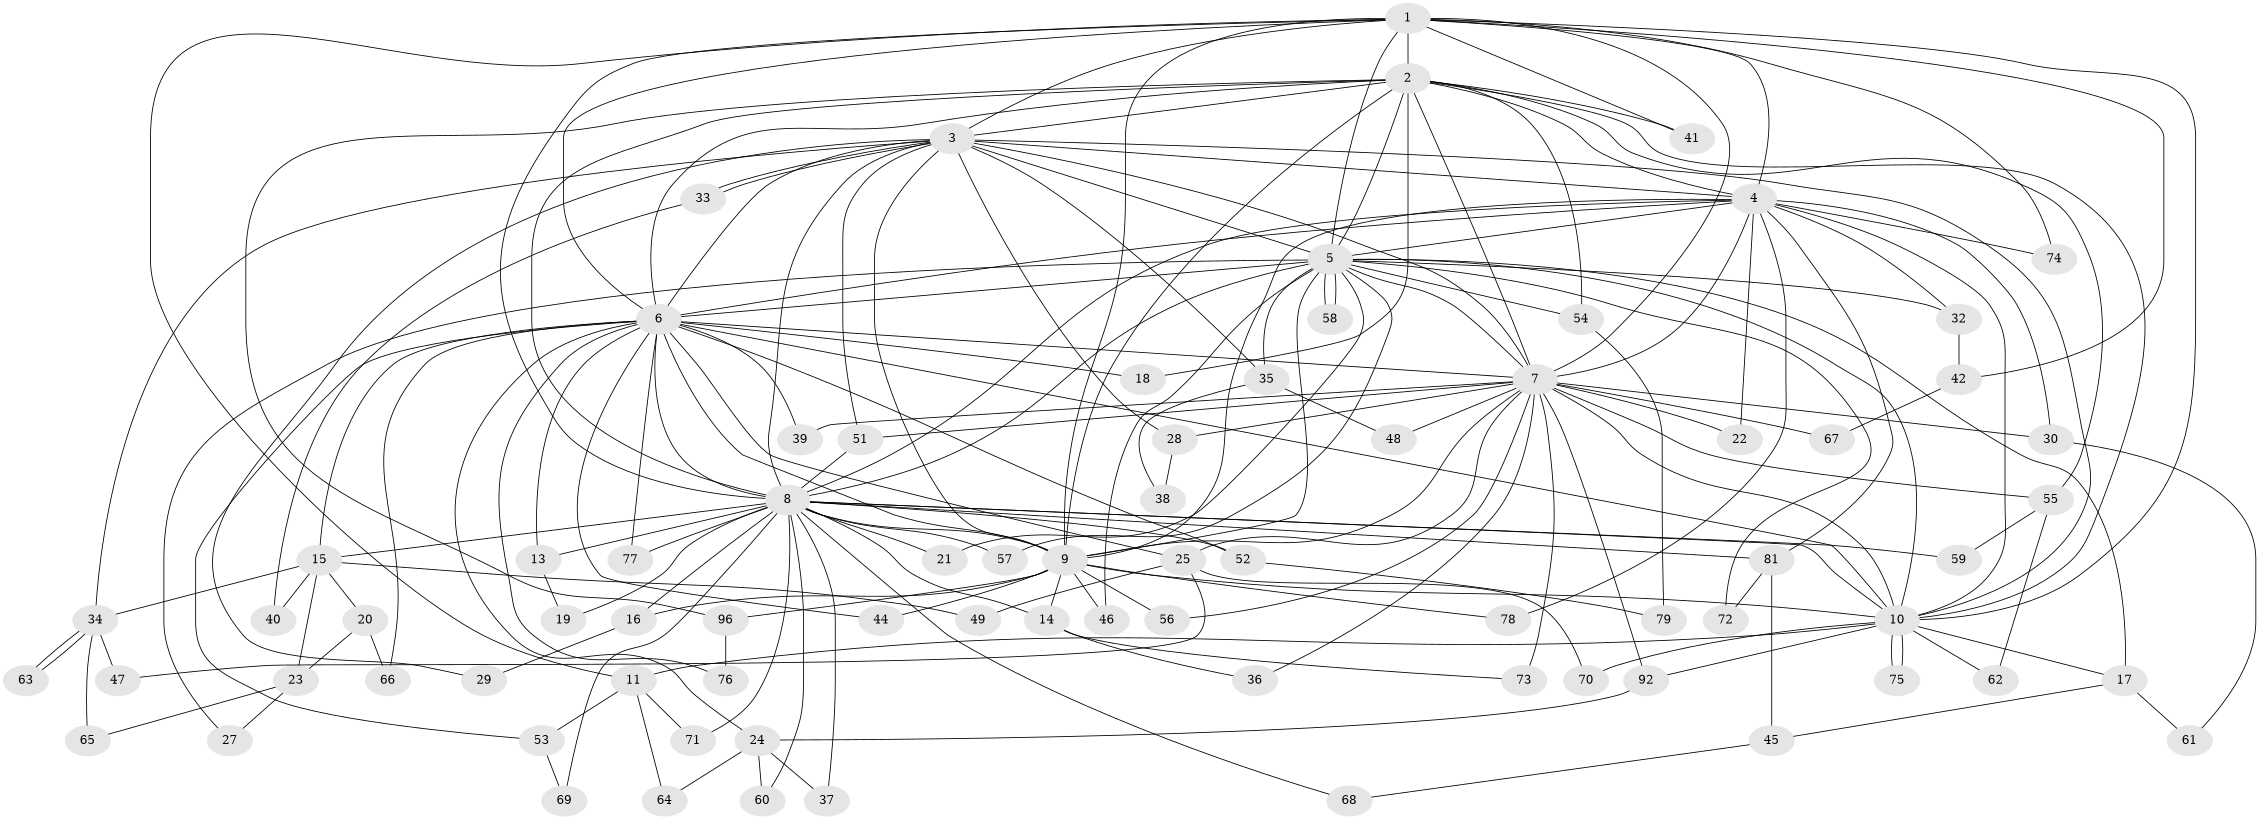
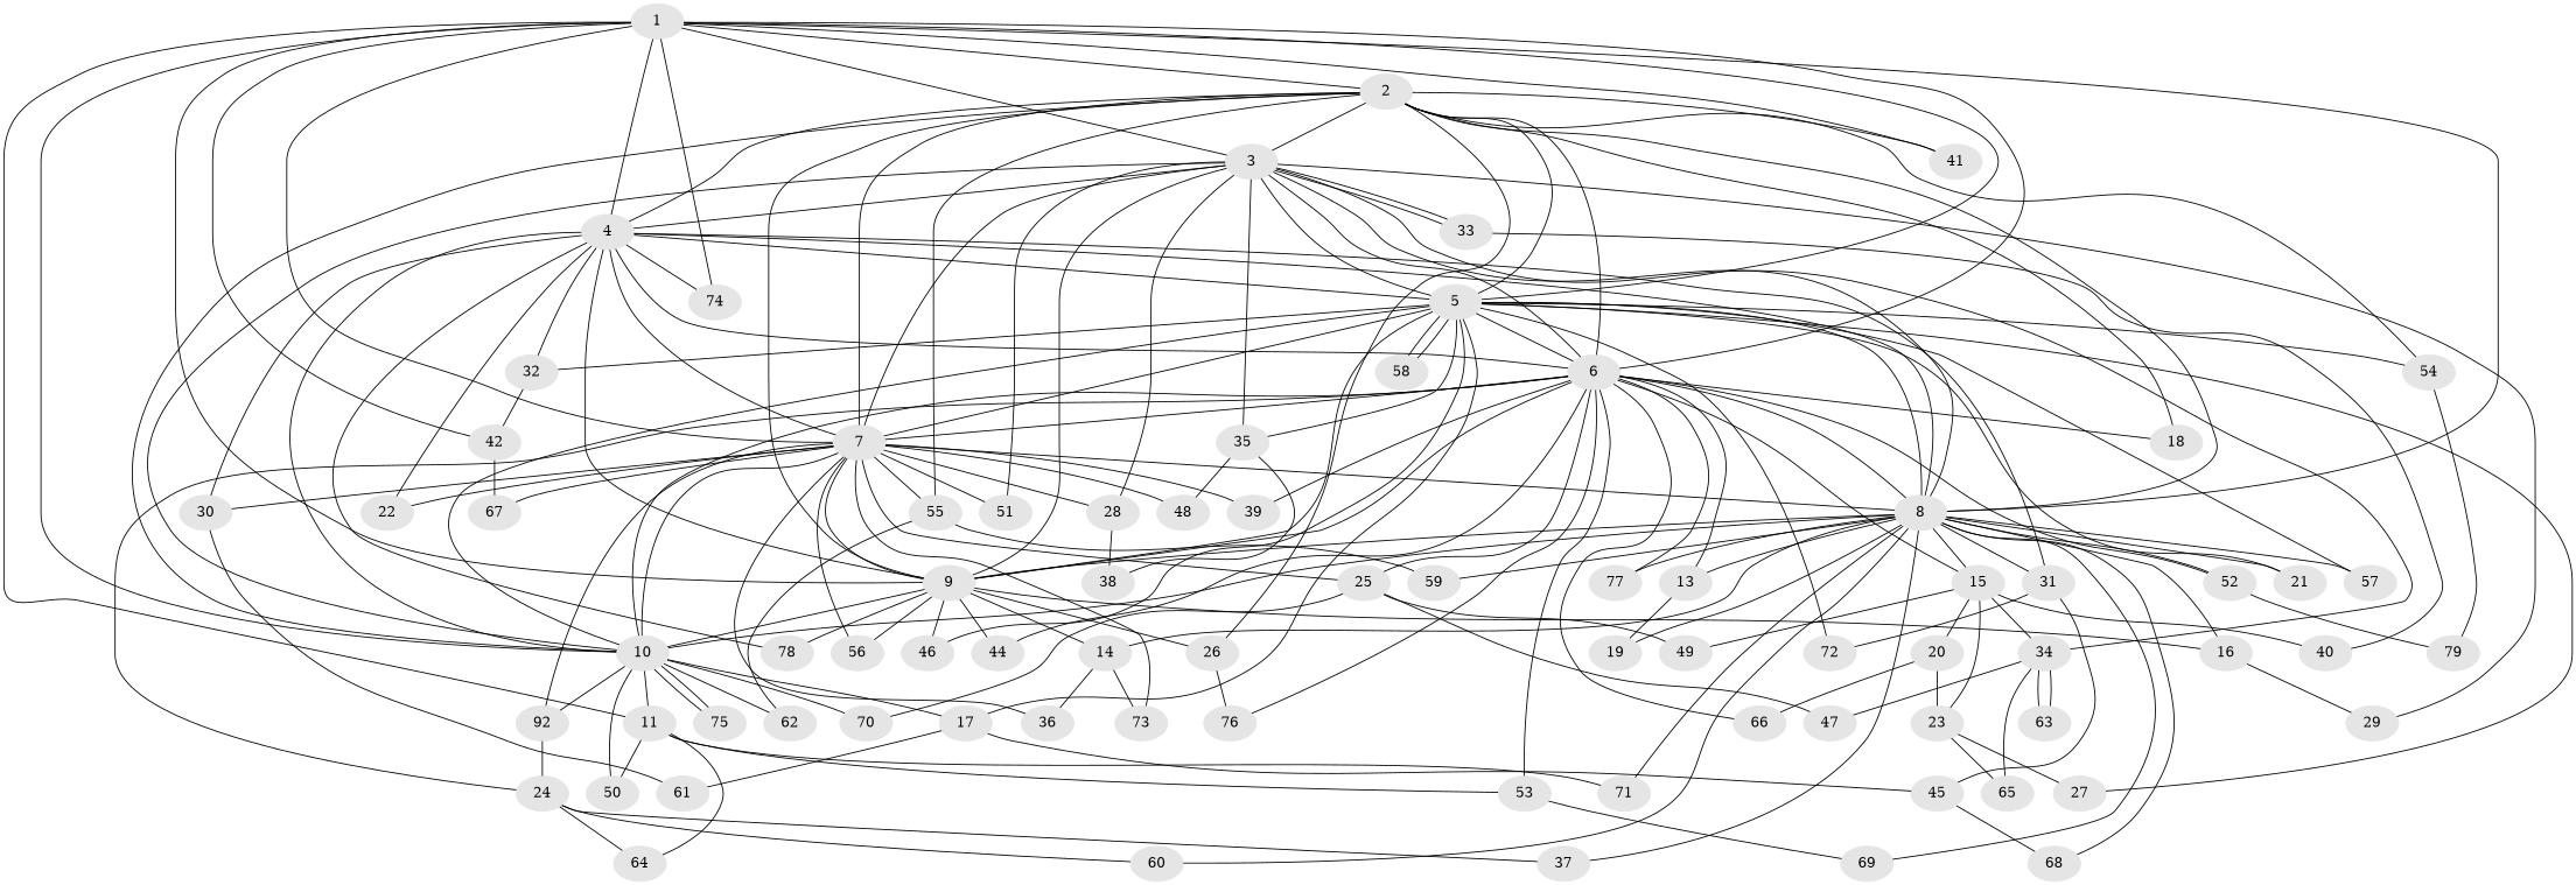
  graph {
    node [color=gray90 style=filled]
    1
    2
    3
    4
    5
    6
    7
    8
    9
    10
    11
    41
    42
    74
    18
-   26 [label=96]
+   26
    54
    55
    28
    29
    33
    34
    35
    51
    22
    30
-   31 [label=81]
+   31
    32
    78
    17
    21
    27
    46
    57
    58
    72
    13
    15
    24
    25
    39
    44
    52
    53
    66
    76
    77
    n48 [label=92]
    36
    48
    56
    67
    73
    14
    16
    19
    37
    59
    60
    68
    69
    71
+   50
    62
    70
    75
    64
    79
    38
    40
    65
    47
    63
    61
    45
    20
    23
    49
    1 -- 2
    1 -- 3
    1 -- 4
    1 -- 5
    1 -- 6
    1 -- 7
    1 -- 8
    1 -- 9
    1 -- 10
    1 -- 11
    1 -- 41
    1 -- 42
    1 -- 74
    2 -- 3
    2 -- 4
    2 -- 5
    2 -- 6
    2 -- 7
    2 -- 8
    2 -- 9
    2 -- 10
    2 -- 41
    2 -- 18
    2 -- 26
    2 -- 54
    2 -- 55
    3 -- 4
    3 -- 5
    3 -- 6
    3 -- 7
    3 -- 8
    3 -- 9
    3 -- 10
    3 -- 28
    3 -- 29
    3 -- 33
    3 -- 33
    3 -- 34
    3 -- 35
    3 -- 51
    4 -- 5
    4 -- 6
    4 -- 7
    4 -- 8
    4 -- 9
    4 -- 10
    4 -- 74
    4 -- 22
    4 -- 30
    4 -- 31
    4 -- 32
    4 -- 78
    5 -- 6
    5 -- 7
    5 -- 8
    5 -- 9
    5 -- 10
    5 -- 54
    5 -- 35
    5 -- 32
    5 -- 17
    5 -- 21
    5 -- 27
    5 -- 46
    5 -- 57
    5 -- 58
    5 -- 58
    5 -- 72
    6 -- 7
    6 -- 8
    6 -- 9
    6 -- 10
    6 -- 18
    6 -- 13
    6 -- 15
    6 -- 24
    6 -- 25
    6 -- 39
    6 -- 44
    6 -- 52
    6 -- 53
    6 -- 66
    6 -- 76
    6 -- 77
-   51 -- 8
+   7 -- 8
    7 -- 9
    7 -- 10
    7 -- 55
    7 -- 28
    7 -- 51
    7 -- 22
    7 -- 30
    7 -- 25
    7 -- 39
    7 -- n48
    7 -- 36
    7 -- 48
    7 -- 56
    7 -- 67
    7 -- 73
    8 -- 9
    8 -- 10
    8 -- 31
    8 -- 21
    8 -- 57
    8 -- 13
    8 -- 15
    8 -- 52
    8 -- 77
    8 -- 14
    8 -- 16
    8 -- 19
    8 -- 37
    8 -- 59
    8 -- 60
    8 -- 68
    8 -- 69
    8 -- 71
    9 -- 10
    9 -- 26
    9 -- 78
    9 -- 46
    9 -- 44
    9 -- 56
    9 -- 14
    9 -- 16
    10 -- 11
    10 -- 17
    10 -- n48
+   10 -- 50
    10 -- 62
    10 -- 70
    10 -- 75
    10 -- 75
    11 -- 53
    11 -- 71
+   11 -- 50
    11 -- 64
    42 -- 67
    26 -- 76
    54 -- 79
    55 -- 59
    55 -- 62
    28 -- 38
    33 -- 40
    34 -- 65
    34 -- 47
    34 -- 63
    34 -- 63
    35 -- 48
    35 -- 38
    30 -- 61
    31 -- 72
    31 -- 45
    32 -- 42
    17 -- 61
    17 -- 45
    13 -- 19
    15 -- 34
    15 -- 40
    15 -- 20
    15 -- 23
    15 -- 49
    24 -- 37
    24 -- 60
    24 -- 64
    25 -- 70
    25 -- 47
    25 -- 49
    52 -- 79
    53 -- 69
    n48 -- 24
    14 -- 36
    14 -- 73
    16 -- 29
    45 -- 68
    20 -- 66
    20 -- 23
    23 -- 27
    23 -- 65
  }
